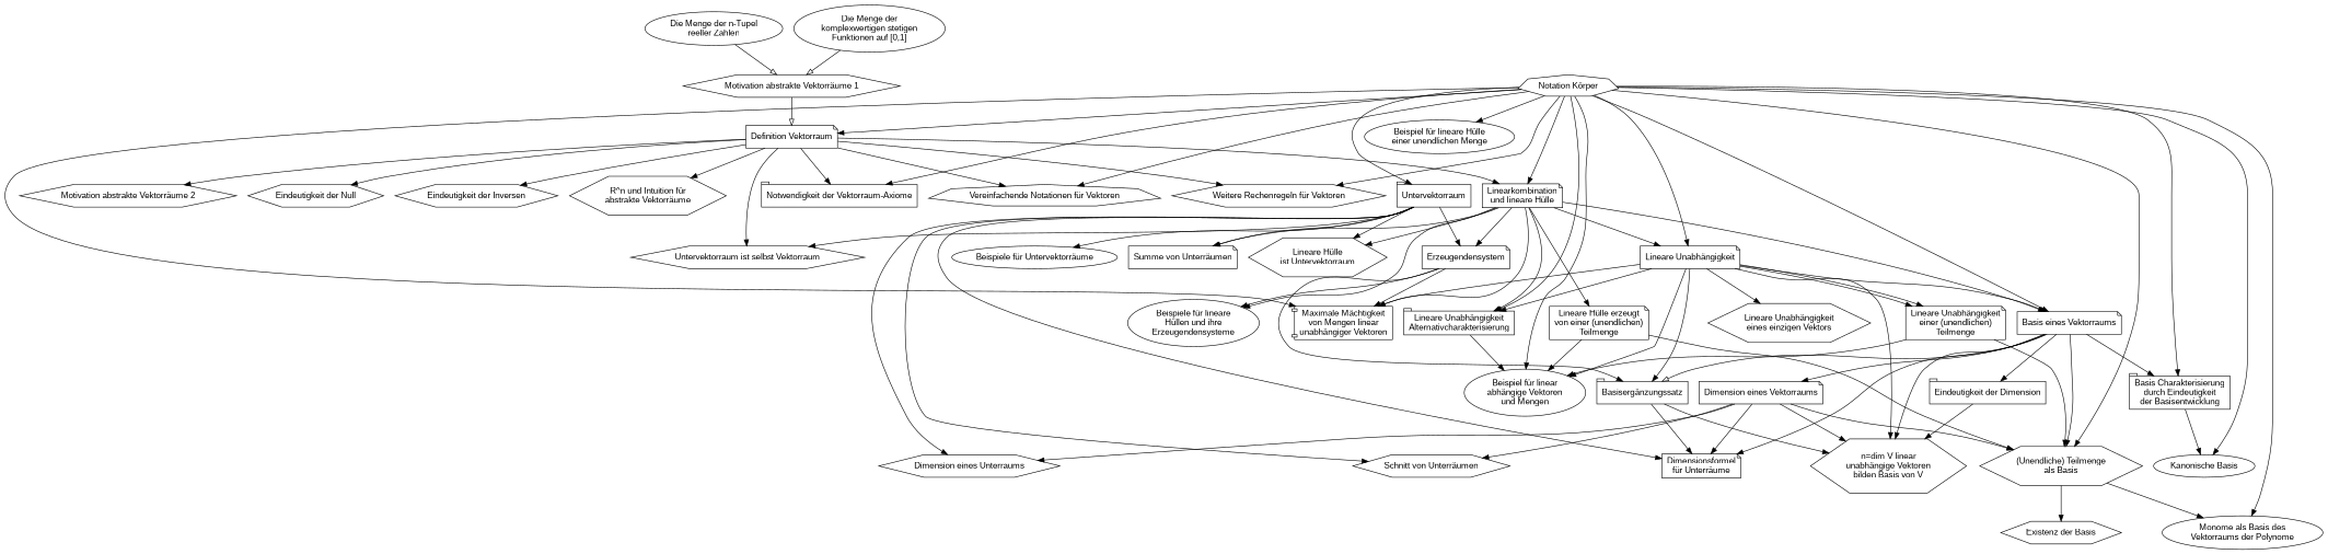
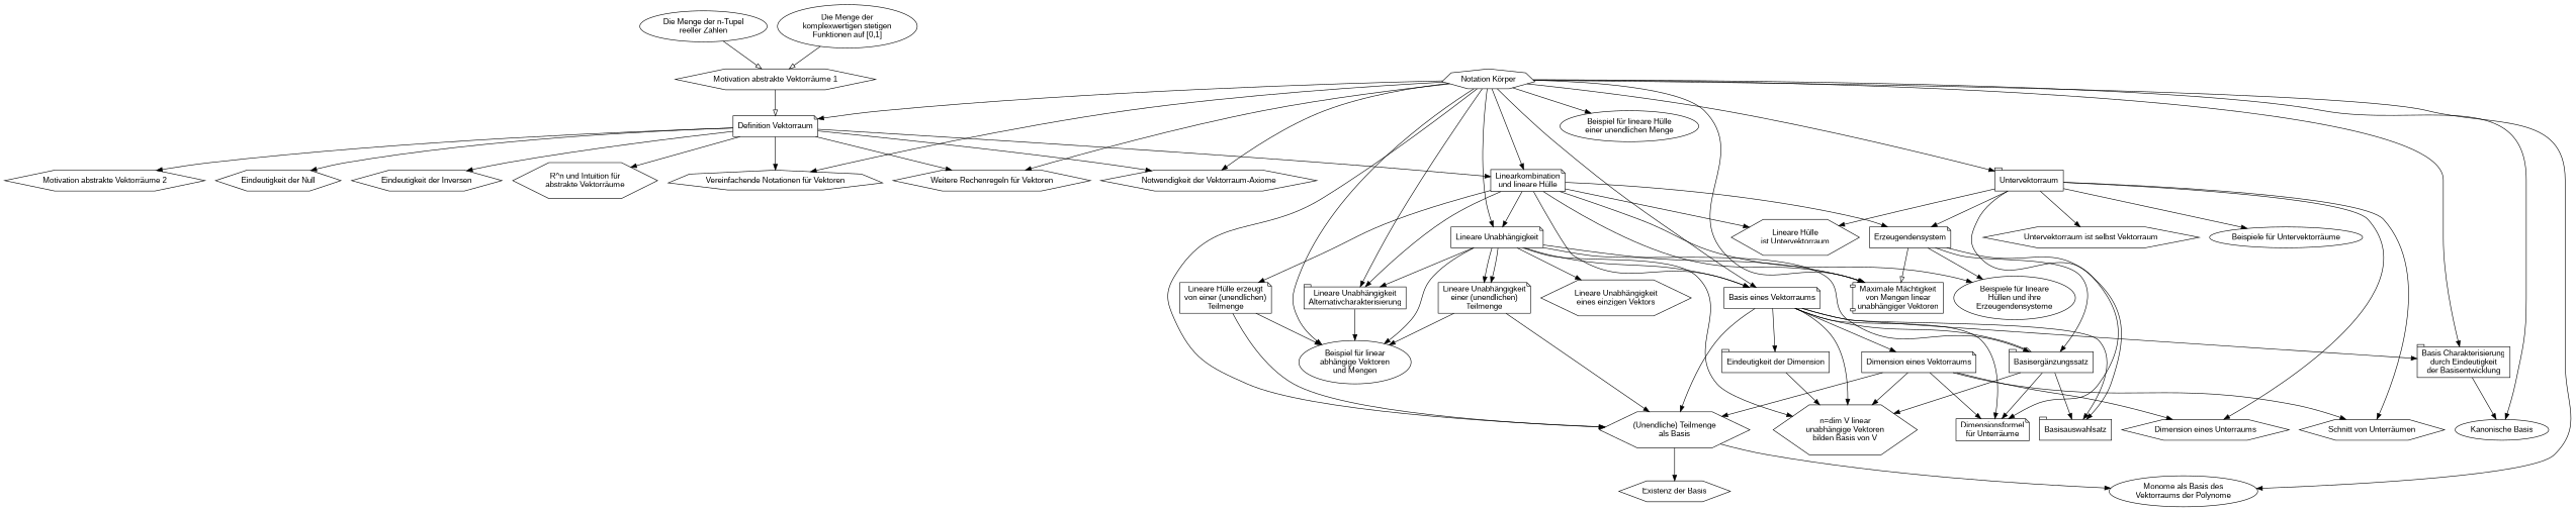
  digraph {
    fontname="Liberation Sans"
    node [fontname="Liberation Sans" shape=hexagon]
    edge [arrowhead=normal fontname="Liberation Sans"]
    n1 [label="Die Menge der n-Tupel\nreeller Zahlen" shape=ellipse]
    n2 [label="Motivation abstrakte Vektorräume 1"]
    n3 [label="Definition Vektorraum" shape=note]
    n4 [label="Die Menge der\nkomplexwertigen stetigen\nFunktionen auf [0,1]" shape=ellipse]
    n5 [label="Weitere Rechenregeln für Vektoren"]
-   n6 [label="Notwendigkeit der Vektorraum-Axiome" shape=tab]
+   n6 [label="Notwendigkeit der Vektorraum-Axiome"]
    n7 [label="Vereinfachende Notationen für Vektoren" shape=septagon]
    n8 [label="Linearkombination\nund lineare Hülle" shape=note]
    n9 [label="Motivation abstrakte Vektorräume 2"]
    n10 [label="Eindeutigkeit der Null"]
    n11 [label="Eindeutigkeit der Inversen"]
    n12 [label="Untervektorraum ist selbst Vektorraum"]
    n13 [label="R^n und Intuition für\nabstrakte Vektorräume"]
    n14 [label="Notation Körper" shape=septagon]
    n15 [label=Untervektorraum shape=tab]
    n16 [label="Beispiel für lineare Hülle\neiner unendlichen Menge" shape=ellipse]
    n17 [label="Lineare Unabhängigkeit" shape=note]
    n18 [label="Lineare Unabhängigkeit\nAlternativcharakterisierung" shape=tab]
    n19 [label="Beispiel für linear\nabhängige Vektoren\nund Mengen" shape=ellipse]
    n20 [label="Basis eines Vektorraums" shape=note]
    n21 [label="Basis Charakterisierung\ndurch Eindeutigkeit\nder Basisentwicklung" shape=tab]
    n22 [label="Kanonische Basis" shape=ellipse]
    n23 [label="(Unendliche) Teilmenge\nals Basis"]
    n24 [label="Monome als Basis des\nVektorraums der Polynome" shape=ellipse]
    n25 [label="Maximale Mächtigkeit\nvon Mengen linear\nunabhängiger Vektoren" shape=component]
    n26 [label="Beispiele für Untervektorräume" shape=ellipse]
    n27 [label="Lineare Hülle\nist Untervektorraum"]
    n28 [label=Erzeugendensystem shape=note]
    n29 [label="Dimension eines Unterraums"]
    n30 [label="Schnitt von Unterräumen"]
-   n31 [label="Summe von Unterräumen" shape=note]
    n32 [label="Dimensionsformel\nfür Unterräume" shape=note]
    n33 [label="Beispiele für lineare\nHüllen und ihre\nErzeugendensysteme" shape=ellipse]
    n34 [label="Lineare Hülle erzeugt\nvon einer (unendlichen)\nTeilmenge" shape=note]
    n35 [label="Basisergänzungssatz" shape=tab]
    n36 [label="Lineare Unabhängigkeit\neines einzigen Vektors"]
    n37 [label="Lineare Unabhängigkeit\neiner (unendlichen)\nTeilmenge" shape=note]
    n38 [label="n=dim V linear\nunabhängige Vektoren\nbilden Basis von V"]
+   n39 [label=Basisauswahlsatz shape=tab]
    n40 [label="Eindeutigkeit der Dimension" shape=tab]
    n41 [label="Dimension eines Vektorraums" shape=note]
    n42 [label="Existenz der Basis"]
    n1 -> n2 [arrowhead=onormal]
    n2 -> n3 [arrowhead=onormal]
    n3 -> n5
    n3 -> n6
    n3 -> n7
    n3 -> n8
    n3 -> n9
    n3 -> n10
    n3 -> n11
-   n3 -> n12
    n3 -> n13
    n4 -> n2 [arrowhead=onormal]
    n8 -> n17
    n8 -> n18
    n8 -> n20
    n8 -> n25
    n8 -> n27
    n8 -> n28
-   n8 -> n31
    n8 -> n33
    n8 -> n34
    n14 -> n3
    n14 -> n5
    n14 -> n6
    n14 -> n7
    n14 -> n8
    n14 -> n15
    n14 -> n16
    n14 -> n17
    n14 -> n18
    n14 -> n19
    n14 -> n20
    n14 -> n21
    n14 -> n22
    n14 -> n23
    n14 -> n24
    n14 -> n25
    n15 -> n12
    n15 -> n26
    n15 -> n27
    n15 -> n28
    n15 -> n29
    n15 -> n30
-   n15 -> n31
    n15 -> n32
    n17 -> n18
    n17 -> n19
    n17 -> n20
    n17 -> n25
    n17 -> n35
    n17 -> n36
    n17 -> n37
    n17 -> n37
    n17 -> n38
    n18 -> n19
    n20 -> n21
    n20 -> n23
    n20 -> n32
    n20 -> n35 [arrowhead=onormal]
    n20 -> n38
+   n20 -> n39
    n20 -> n40
    n20 -> n41
    n21 -> n22
    n23 -> n24
    n23 -> n42
-   n28 -> n25
+   n28 -> n25 [arrowhead=onormal]
    n28 -> n33
    n28 -> n35
+   n28 -> n39
    n34 -> n19
    n34 -> n23
    n35 -> n32
    n35 -> n38
+   n35 -> n39
    n37 -> n19
    n37 -> n23
    n40 -> n38
    n41 -> n23
    n41 -> n29
    n41 -> n30
    n41 -> n32
    n41 -> n38
  }
